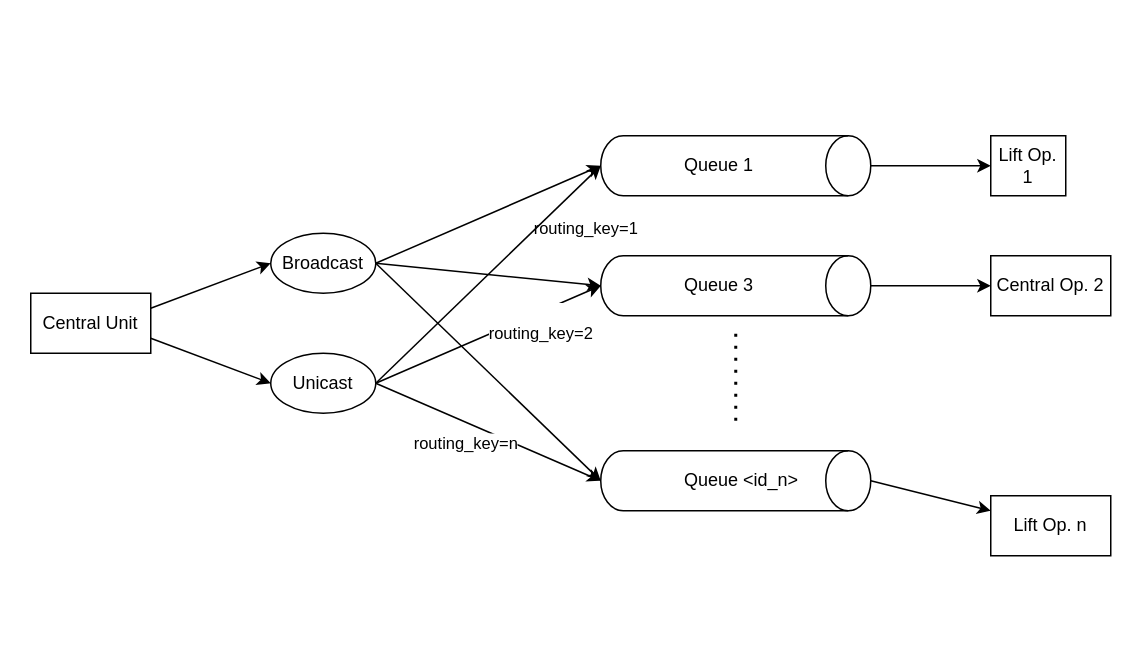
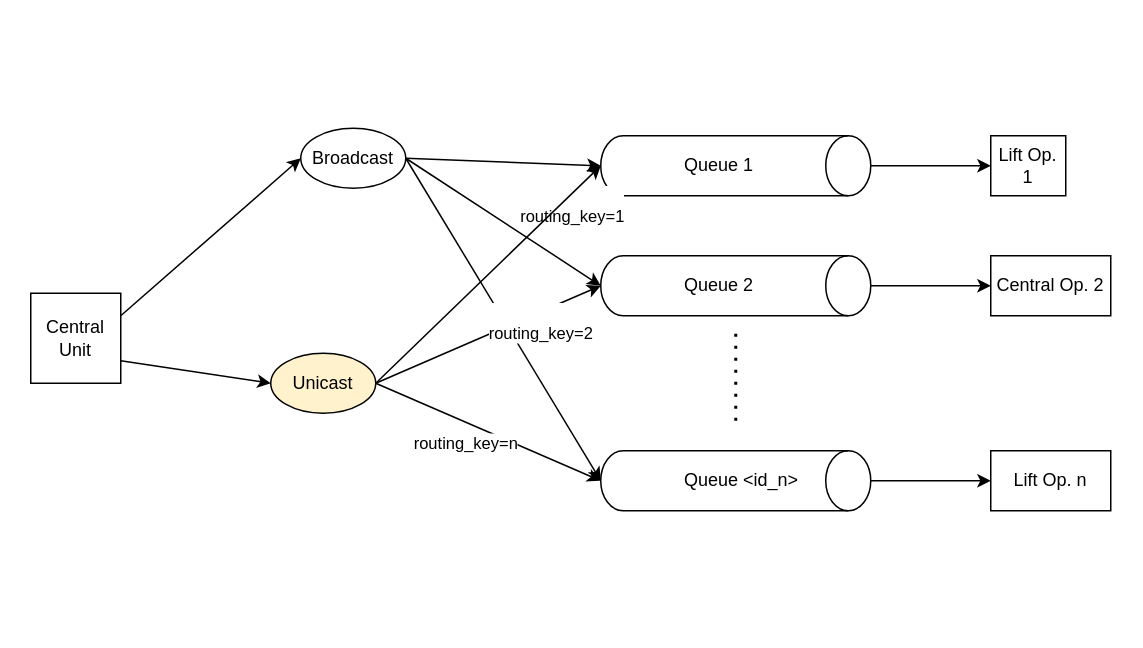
  <mxCell id="0" />
  <mxCell id="1" parent="0" />
  <mxCell id="2" style="rounded=0;orthogonalLoop=1;jettySize=auto;html=1;exitX=1;exitY=0.25;exitDx=0;exitDy=0;entryX=0;entryY=0.5;entryDx=0;entryDy=0;" edge="1" parent="1" source="4" target="5"><mxGeometry relative="1" as="geometry" /></mxCell>
  <mxCell id="3" style="rounded=0;orthogonalLoop=1;jettySize=auto;html=1;exitX=1;exitY=0.75;exitDx=0;exitDy=0;entryX=0;entryY=0.5;entryDx=0;entryDy=0;" edge="1" parent="1" source="4" target="6"><mxGeometry relative="1" as="geometry" /></mxCell>
- <mxCell id="4" value="Central Unit" style="rounded=0;whiteSpace=wrap;html=1;" vertex="1" parent="1"><mxGeometry x="20" y="195" width="80" height="40" as="geometry" /></mxCell>
- <mxCell id="5" value="Broadcast" style="ellipse;whiteSpace=wrap;html=1;" vertex="1" parent="1"><mxGeometry x="180" y="155" width="70" height="40" as="geometry" /></mxCell>
- <mxCell id="6" value="Unicast" style="ellipse;whiteSpace=wrap;html=1;" vertex="1" parent="1"><mxGeometry x="180" y="235" width="70" height="40" as="geometry" /></mxCell>
+ <mxCell id="4" value="Central Unit" style="rounded=0;whiteSpace=wrap;html=1;" vertex="1" parent="1"><mxGeometry x="20" y="195" width="60" height="60" as="geometry" /></mxCell>
+ <mxCell id="5" value="Broadcast" style="ellipse;whiteSpace=wrap;html=1;" vertex="1" parent="1"><mxGeometry x="200" y="85" width="70" height="40" as="geometry" /></mxCell>
+ <mxCell id="6" value="Unicast" style="ellipse;whiteSpace=wrap;html=1;fillColor=#fff2cc;" vertex="1" parent="1"><mxGeometry x="180" y="235" width="70" height="40" as="geometry" /></mxCell>
  <mxCell id="7" style="edgeStyle=none;rounded=0;orthogonalLoop=1;jettySize=auto;html=1;exitX=0.5;exitY=0;exitDx=0;exitDy=0;exitPerimeter=0;entryX=0;entryY=0.5;entryDx=0;entryDy=0;" edge="1" parent="1" source="8" target="23"><mxGeometry relative="1" as="geometry" /></mxCell>
  <mxCell id="8" value="" style="shape=cylinder3;whiteSpace=wrap;html=1;boundedLbl=1;backgroundOutline=1;size=15;rotation=90;" vertex="1" parent="1"><mxGeometry x="470" y="20" width="40" height="180" as="geometry" /></mxCell>
  <mxCell id="9" value="Queue 1" style="text;strokeColor=none;fillColor=none;align=left;verticalAlign=middle;spacingLeft=4;spacingRight=4;overflow=hidden;points=[[0,0.5],[1,0.5]];portConstraint=eastwest;rotatable=0;whiteSpace=wrap;html=1;" vertex="1" parent="1"><mxGeometry x="450" y="95" width="80" height="30" as="geometry" /></mxCell>
  <mxCell id="10" style="edgeStyle=none;rounded=0;orthogonalLoop=1;jettySize=auto;html=1;exitX=0.5;exitY=0;exitDx=0;exitDy=0;exitPerimeter=0;entryX=0;entryY=0.5;entryDx=0;entryDy=0;" edge="1" parent="1" source="11" target="24"><mxGeometry relative="1" as="geometry" /></mxCell>
  <mxCell id="11" value="" style="shape=cylinder3;whiteSpace=wrap;html=1;boundedLbl=1;backgroundOutline=1;size=15;rotation=90;" vertex="1" parent="1"><mxGeometry x="470" y="100" width="40" height="180" as="geometry" /></mxCell>
- <mxCell id="12" value="Queue 3" style="text;strokeColor=none;fillColor=none;align=left;verticalAlign=middle;spacingLeft=4;spacingRight=4;overflow=hidden;points=[[0,0.5],[1,0.5]];portConstraint=eastwest;rotatable=0;whiteSpace=wrap;html=1;" vertex="1" parent="1"><mxGeometry x="450" y="175" width="80" height="30" as="geometry" /></mxCell>
+ <mxCell id="12" value="Queue 2" style="text;strokeColor=none;fillColor=none;align=left;verticalAlign=middle;spacingLeft=4;spacingRight=4;overflow=hidden;points=[[0,0.5],[1,0.5]];portConstraint=eastwest;rotatable=0;whiteSpace=wrap;html=1;" vertex="1" parent="1"><mxGeometry x="450" y="175" width="80" height="30" as="geometry" /></mxCell>
  <mxCell id="13" style="edgeStyle=none;rounded=0;orthogonalLoop=1;jettySize=auto;html=1;exitX=0.5;exitY=0;exitDx=0;exitDy=0;exitPerimeter=0;" edge="1" parent="1" source="14" target="25"><mxGeometry relative="1" as="geometry" /></mxCell>
  <mxCell id="14" value="" style="shape=cylinder3;whiteSpace=wrap;html=1;boundedLbl=1;backgroundOutline=1;size=15;rotation=90;" vertex="1" parent="1"><mxGeometry x="470" y="230" width="40" height="180" as="geometry" /></mxCell>
  <mxCell id="15" value="Queue &amp;lt;id_n&amp;gt;" style="text;strokeColor=none;fillColor=none;align=left;verticalAlign=middle;spacingLeft=4;spacingRight=4;overflow=hidden;points=[[0,0.5],[1,0.5]];portConstraint=eastwest;rotatable=0;whiteSpace=wrap;html=1;" vertex="1" parent="1"><mxGeometry x="450" y="305" width="100" height="30" as="geometry" /></mxCell>
  <mxCell id="16" value="" style="endArrow=none;dashed=1;html=1;dashPattern=1 3;strokeWidth=2;rounded=0;" edge="1" parent="1"><mxGeometry width="50" height="50" relative="1" as="geometry"><mxPoint x="490" y="280" as="sourcePoint" /><mxPoint x="490" y="220" as="targetPoint" /></mxGeometry></mxCell>
  <mxCell id="17" value="&lt;br&gt;routing_key=1&lt;br&gt;" style="rounded=0;orthogonalLoop=1;jettySize=auto;html=1;exitX=1;exitY=0.5;exitDx=0;exitDy=0;entryX=0.5;entryY=1;entryDx=0;entryDy=0;entryPerimeter=0;" edge="1" parent="1" source="5" target="8"><mxGeometry x="0.718" y="-28" relative="1" as="geometry"><mxPoint as="offset" /></mxGeometry></mxCell>
  <mxCell id="18" style="edgeStyle=none;rounded=0;orthogonalLoop=1;jettySize=auto;html=1;exitX=1;exitY=0.5;exitDx=0;exitDy=0;entryX=0.5;entryY=1;entryDx=0;entryDy=0;entryPerimeter=0;" edge="1" parent="1" source="5" target="11"><mxGeometry relative="1" as="geometry" /></mxCell>
  <mxCell id="19" style="edgeStyle=none;rounded=0;orthogonalLoop=1;jettySize=auto;html=1;exitX=1;exitY=0.5;exitDx=0;exitDy=0;entryX=0.5;entryY=1;entryDx=0;entryDy=0;entryPerimeter=0;" edge="1" parent="1" source="5" target="14"><mxGeometry relative="1" as="geometry" /></mxCell>
  <mxCell id="20" style="edgeStyle=none;rounded=0;orthogonalLoop=1;jettySize=auto;html=1;exitX=1;exitY=0.5;exitDx=0;exitDy=0;entryX=0.5;entryY=1;entryDx=0;entryDy=0;entryPerimeter=0;" edge="1" parent="1" source="6" target="8"><mxGeometry relative="1" as="geometry" /></mxCell>
  <mxCell id="21" value="&lt;br&gt;routing_key=2&lt;br&gt;" style="edgeStyle=none;rounded=0;orthogonalLoop=1;jettySize=auto;html=1;exitX=1;exitY=0.5;exitDx=0;exitDy=0;entryX=0.5;entryY=1;entryDx=0;entryDy=0;entryPerimeter=0;" edge="1" parent="1" source="6" target="11"><mxGeometry x="0.429" y="-7" relative="1" as="geometry"><mxPoint as="offset" /></mxGeometry></mxCell>
  <mxCell id="22" value="routing_key=n" style="edgeStyle=none;rounded=0;orthogonalLoop=1;jettySize=auto;html=1;exitX=1;exitY=0.5;exitDx=0;exitDy=0;entryX=0.5;entryY=1;entryDx=0;entryDy=0;entryPerimeter=0;" edge="1" parent="1" source="6" target="14"><mxGeometry x="-0.132" y="-13" relative="1" as="geometry"><mxPoint as="offset" /></mxGeometry></mxCell>
  <mxCell id="23" value="Lift Op. 1" style="rounded=0;whiteSpace=wrap;html=1;" vertex="1" parent="1"><mxGeometry x="660" y="90" width="50" height="40" as="geometry" /></mxCell>
  <mxCell id="24" value="Central Op. 2" style="rounded=0;whiteSpace=wrap;html=1;" vertex="1" parent="1"><mxGeometry x="660" y="170" width="80" height="40" as="geometry" /></mxCell>
- <mxCell id="25" value="Lift Op. n" style="rounded=0;whiteSpace=wrap;html=1;" vertex="1" parent="1"><mxGeometry x="660" y="330" width="80" height="40" as="geometry" /></mxCell>
+ <mxCell id="25" value="Lift Op. n" style="rounded=0;whiteSpace=wrap;html=1;" vertex="1" parent="1"><mxGeometry x="660" y="300" width="80" height="40" as="geometry" /></mxCell>
